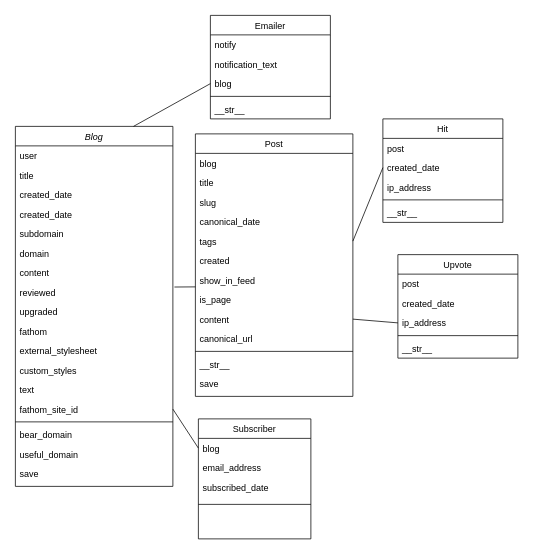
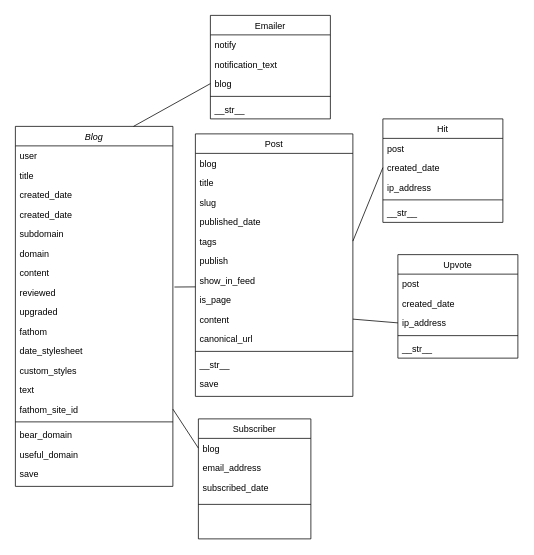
  <mxCell id="0" />
  <mxCell id="1" parent="0" />
  <mxCell id="2" value="Blog" style="swimlane;fontStyle=2;align=center;verticalAlign=top;childLayout=stackLayout;horizontal=1;startSize=26;horizontalStack=0;resizeParent=1;resizeLast=0;collapsible=1;marginBottom=0;rounded=0;shadow=0;strokeWidth=1;" parent="1" vertex="1"><mxGeometry x="20" y="168" width="210" height="480" as="geometry"><mxRectangle x="230" y="-20" width="160" height="26" as="alternateBounds" /></mxGeometry></mxCell>
  <mxCell id="3" value="user" style="text;align=left;verticalAlign=top;spacingLeft=4;spacingRight=4;overflow=hidden;rotatable=0;points=[[0,0.5],[1,0.5]];portConstraint=eastwest;" parent="2" vertex="1"><mxGeometry y="26" width="210" height="26" as="geometry" /></mxCell>
  <mxCell id="4" value="title" style="text;align=left;verticalAlign=top;spacingLeft=4;spacingRight=4;overflow=hidden;rotatable=0;points=[[0,0.5],[1,0.5]];portConstraint=eastwest;rounded=0;shadow=0;html=0;" parent="2" vertex="1"><mxGeometry y="52" width="210" height="26" as="geometry" /></mxCell>
  <mxCell id="5" value="created_date&#10;" style="text;align=left;verticalAlign=top;spacingLeft=4;spacingRight=4;overflow=hidden;rotatable=0;points=[[0,0.5],[1,0.5]];portConstraint=eastwest;rounded=0;shadow=0;html=0;" parent="2" vertex="1"><mxGeometry y="78" width="210" height="26" as="geometry" /></mxCell>
  <mxCell id="6" value="created_date&#10;" style="text;align=left;verticalAlign=top;spacingLeft=4;spacingRight=4;overflow=hidden;rotatable=0;points=[[0,0.5],[1,0.5]];portConstraint=eastwest;rounded=0;shadow=0;html=0;" parent="2" vertex="1"><mxGeometry y="104" width="210" height="26" as="geometry" /></mxCell>
  <mxCell id="7" value="subdomain" style="text;align=left;verticalAlign=top;spacingLeft=4;spacingRight=4;overflow=hidden;rotatable=0;points=[[0,0.5],[1,0.5]];portConstraint=eastwest;rounded=0;shadow=0;html=0;" parent="2" vertex="1"><mxGeometry y="130" width="210" height="26" as="geometry" /></mxCell>
  <mxCell id="8" value="domain" style="text;align=left;verticalAlign=top;spacingLeft=4;spacingRight=4;overflow=hidden;rotatable=0;points=[[0,0.5],[1,0.5]];portConstraint=eastwest;rounded=0;shadow=0;html=0;" parent="2" vertex="1"><mxGeometry y="156" width="210" height="26" as="geometry" /></mxCell>
  <mxCell id="9" value="content" style="text;align=left;verticalAlign=top;spacingLeft=4;spacingRight=4;overflow=hidden;rotatable=0;points=[[0,0.5],[1,0.5]];portConstraint=eastwest;rounded=0;shadow=0;html=0;" parent="2" vertex="1"><mxGeometry y="182" width="210" height="26" as="geometry" /></mxCell>
  <mxCell id="10" value="reviewed" style="text;align=left;verticalAlign=top;spacingLeft=4;spacingRight=4;overflow=hidden;rotatable=0;points=[[0,0.5],[1,0.5]];portConstraint=eastwest;rounded=0;shadow=0;html=0;" parent="2" vertex="1"><mxGeometry y="208" width="210" height="26" as="geometry" /></mxCell>
  <mxCell id="11" value="upgraded" style="text;align=left;verticalAlign=top;spacingLeft=4;spacingRight=4;overflow=hidden;rotatable=0;points=[[0,0.5],[1,0.5]];portConstraint=eastwest;rounded=0;shadow=0;html=0;" parent="2" vertex="1"><mxGeometry y="234" width="210" height="26" as="geometry" /></mxCell>
  <mxCell id="12" value="fathom" style="text;align=left;verticalAlign=top;spacingLeft=4;spacingRight=4;overflow=hidden;rotatable=0;points=[[0,0.5],[1,0.5]];portConstraint=eastwest;rounded=0;shadow=0;html=0;" parent="2" vertex="1"><mxGeometry y="260" width="210" height="26" as="geometry" /></mxCell>
- <mxCell id="13" value="external_stylesheet" style="text;align=left;verticalAlign=top;spacingLeft=4;spacingRight=4;overflow=hidden;rotatable=0;points=[[0,0.5],[1,0.5]];portConstraint=eastwest;rounded=0;shadow=0;html=0;" parent="2" vertex="1"><mxGeometry y="286" width="210" height="26" as="geometry" /></mxCell>
+ <mxCell id="13" value="date_stylesheet" style="text;align=left;verticalAlign=top;spacingLeft=4;spacingRight=4;overflow=hidden;rotatable=0;points=[[0,0.5],[1,0.5]];portConstraint=eastwest;rounded=0;shadow=0;html=0;" parent="2" vertex="1"><mxGeometry y="286" width="210" height="26" as="geometry" /></mxCell>
  <mxCell id="14" value="custom_styles" style="text;align=left;verticalAlign=top;spacingLeft=4;spacingRight=4;overflow=hidden;rotatable=0;points=[[0,0.5],[1,0.5]];portConstraint=eastwest;rounded=0;shadow=0;html=0;" parent="2" vertex="1"><mxGeometry y="312" width="210" height="26" as="geometry" /></mxCell>
  <mxCell id="15" value="text" style="text;align=left;verticalAlign=top;spacingLeft=4;spacingRight=4;overflow=hidden;rotatable=0;points=[[0,0.5],[1,0.5]];portConstraint=eastwest;rounded=0;shadow=0;html=0;" parent="2" vertex="1"><mxGeometry y="338" width="210" height="26" as="geometry" /></mxCell>
  <mxCell id="16" value="fathom_site_id" style="text;align=left;verticalAlign=top;spacingLeft=4;spacingRight=4;overflow=hidden;rotatable=0;points=[[0,0.5],[1,0.5]];portConstraint=eastwest;rounded=0;shadow=0;html=0;" parent="2" vertex="1"><mxGeometry y="364" width="210" height="26" as="geometry" /></mxCell>
  <mxCell id="17" value="" style="line;html=1;strokeWidth=1;align=left;verticalAlign=middle;spacingTop=-1;spacingLeft=3;spacingRight=3;rotatable=0;labelPosition=right;points=[];portConstraint=eastwest;" parent="2" vertex="1"><mxGeometry y="390" width="210" height="8" as="geometry" /></mxCell>
  <mxCell id="18" value="bear_domain" style="text;align=left;verticalAlign=top;spacingLeft=4;spacingRight=4;overflow=hidden;rotatable=0;points=[[0,0.5],[1,0.5]];portConstraint=eastwest;rounded=0;shadow=0;html=0;" parent="2" vertex="1"><mxGeometry y="398" width="210" height="26" as="geometry" /></mxCell>
  <mxCell id="19" value="useful_domain" style="text;align=left;verticalAlign=top;spacingLeft=4;spacingRight=4;overflow=hidden;rotatable=0;points=[[0,0.5],[1,0.5]];portConstraint=eastwest;rounded=0;shadow=0;html=0;" parent="2" vertex="1"><mxGeometry y="424" width="210" height="26" as="geometry" /></mxCell>
  <mxCell id="20" value="save" style="text;align=left;verticalAlign=top;spacingLeft=4;spacingRight=4;overflow=hidden;rotatable=0;points=[[0,0.5],[1,0.5]];portConstraint=eastwest;rounded=0;shadow=0;html=0;" parent="2" vertex="1"><mxGeometry y="450" width="210" height="26" as="geometry" /></mxCell>
  <mxCell id="21" value="Emailer" style="swimlane;fontStyle=0;align=center;verticalAlign=top;childLayout=stackLayout;horizontal=1;startSize=26;horizontalStack=0;resizeParent=1;resizeLast=0;collapsible=1;marginBottom=0;rounded=0;shadow=0;strokeWidth=1;" parent="1" vertex="1"><mxGeometry x="280" y="20" width="160" height="138" as="geometry"><mxRectangle x="550" y="140" width="160" height="26" as="alternateBounds" /></mxGeometry></mxCell>
  <mxCell id="22" value="notify" style="text;align=left;verticalAlign=top;spacingLeft=4;spacingRight=4;overflow=hidden;rotatable=0;points=[[0,0.5],[1,0.5]];portConstraint=eastwest;" parent="21" vertex="1"><mxGeometry y="26" width="160" height="26" as="geometry" /></mxCell>
  <mxCell id="23" value="notification_text" style="text;align=left;verticalAlign=top;spacingLeft=4;spacingRight=4;overflow=hidden;rotatable=0;points=[[0,0.5],[1,0.5]];portConstraint=eastwest;rounded=0;shadow=0;html=0;" parent="21" vertex="1"><mxGeometry y="52" width="160" height="26" as="geometry" /></mxCell>
  <mxCell id="24" value="blog" style="text;align=left;verticalAlign=top;spacingLeft=4;spacingRight=4;overflow=hidden;rotatable=0;points=[[0,0.5],[1,0.5]];portConstraint=eastwest;rounded=0;shadow=0;html=0;" parent="21" vertex="1"><mxGeometry y="78" width="160" height="26" as="geometry" /></mxCell>
  <mxCell id="25" value="" style="line;html=1;strokeWidth=1;align=left;verticalAlign=middle;spacingTop=-1;spacingLeft=3;spacingRight=3;rotatable=0;labelPosition=right;points=[];portConstraint=eastwest;" parent="21" vertex="1"><mxGeometry y="104" width="160" height="8" as="geometry" /></mxCell>
  <mxCell id="26" value="__str__" style="text;align=left;verticalAlign=top;spacingLeft=4;spacingRight=4;overflow=hidden;rotatable=0;points=[[0,0.5],[1,0.5]];portConstraint=eastwest;rounded=0;shadow=0;html=0;" parent="21" vertex="1"><mxGeometry y="112" width="160" height="26" as="geometry" /></mxCell>
  <mxCell id="27" value="Subscriber" style="swimlane;fontStyle=0;align=center;verticalAlign=top;childLayout=stackLayout;horizontal=1;startSize=26;horizontalStack=0;resizeParent=1;resizeLast=0;collapsible=1;marginBottom=0;rounded=0;shadow=0;strokeWidth=1;" parent="1" vertex="1"><mxGeometry x="264" y="558" width="150" height="160" as="geometry"><mxRectangle x="550" y="140" width="160" height="26" as="alternateBounds" /></mxGeometry></mxCell>
  <mxCell id="28" value="blog" style="text;align=left;verticalAlign=top;spacingLeft=4;spacingRight=4;overflow=hidden;rotatable=0;points=[[0,0.5],[1,0.5]];portConstraint=eastwest;" parent="27" vertex="1"><mxGeometry y="26" width="150" height="26" as="geometry" /></mxCell>
  <mxCell id="29" value="email_address" style="text;align=left;verticalAlign=top;spacingLeft=4;spacingRight=4;overflow=hidden;rotatable=0;points=[[0,0.5],[1,0.5]];portConstraint=eastwest;rounded=0;shadow=0;html=0;" parent="27" vertex="1"><mxGeometry y="52" width="150" height="26" as="geometry" /></mxCell>
  <mxCell id="30" value="subscribed_date" style="text;align=left;verticalAlign=top;spacingLeft=4;spacingRight=4;overflow=hidden;rotatable=0;points=[[0,0.5],[1,0.5]];portConstraint=eastwest;rounded=0;shadow=0;html=0;" parent="27" vertex="1"><mxGeometry y="78" width="150" height="32" as="geometry" /></mxCell>
  <mxCell id="31" value="" style="line;html=1;strokeWidth=1;align=left;verticalAlign=middle;spacingTop=-1;spacingLeft=3;spacingRight=3;rotatable=0;labelPosition=right;points=[];portConstraint=eastwest;" parent="27" vertex="1"><mxGeometry y="110" width="150" height="8" as="geometry" /></mxCell>
  <mxCell id="32" value="Post" style="swimlane;fontStyle=0;align=center;verticalAlign=top;childLayout=stackLayout;horizontal=1;startSize=26;horizontalStack=0;resizeParent=1;resizeLast=0;collapsible=1;marginBottom=0;rounded=0;shadow=0;strokeWidth=1;" parent="1" vertex="1"><mxGeometry x="260" y="178" width="210" height="350" as="geometry"><mxRectangle x="550" y="140" width="160" height="26" as="alternateBounds" /></mxGeometry></mxCell>
  <mxCell id="33" value="blog" style="text;align=left;verticalAlign=top;spacingLeft=4;spacingRight=4;overflow=hidden;rotatable=0;points=[[0,0.5],[1,0.5]];portConstraint=eastwest;" parent="32" vertex="1"><mxGeometry y="26" width="210" height="26" as="geometry" /></mxCell>
  <mxCell id="34" value="title" style="text;align=left;verticalAlign=top;spacingLeft=4;spacingRight=4;overflow=hidden;rotatable=0;points=[[0,0.5],[1,0.5]];portConstraint=eastwest;rounded=0;shadow=0;html=0;" parent="32" vertex="1"><mxGeometry y="52" width="210" height="26" as="geometry" /></mxCell>
  <mxCell id="35" value="slug" style="text;align=left;verticalAlign=top;spacingLeft=4;spacingRight=4;overflow=hidden;rotatable=0;points=[[0,0.5],[1,0.5]];portConstraint=eastwest;rounded=0;shadow=0;html=0;" parent="32" vertex="1"><mxGeometry y="78" width="210" height="26" as="geometry" /></mxCell>
- <mxCell id="36" value="canonical_date" style="text;align=left;verticalAlign=top;spacingLeft=4;spacingRight=4;overflow=hidden;rotatable=0;points=[[0,0.5],[1,0.5]];portConstraint=eastwest;rounded=0;shadow=0;html=0;" parent="32" vertex="1"><mxGeometry y="104" width="210" height="26" as="geometry" /></mxCell>
+ <mxCell id="36" value="published_date" style="text;align=left;verticalAlign=top;spacingLeft=4;spacingRight=4;overflow=hidden;rotatable=0;points=[[0,0.5],[1,0.5]];portConstraint=eastwest;rounded=0;shadow=0;html=0;" parent="32" vertex="1"><mxGeometry y="104" width="210" height="26" as="geometry" /></mxCell>
  <mxCell id="37" value="tags" style="text;align=left;verticalAlign=top;spacingLeft=4;spacingRight=4;overflow=hidden;rotatable=0;points=[[0,0.5],[1,0.5]];portConstraint=eastwest;rounded=0;shadow=0;html=0;" parent="32" vertex="1"><mxGeometry y="130" width="210" height="26" as="geometry" /></mxCell>
- <mxCell id="38" value="created" style="text;align=left;verticalAlign=top;spacingLeft=4;spacingRight=4;overflow=hidden;rotatable=0;points=[[0,0.5],[1,0.5]];portConstraint=eastwest;rounded=0;shadow=0;html=0;" parent="32" vertex="1"><mxGeometry y="156" width="210" height="26" as="geometry" /></mxCell>
+ <mxCell id="38" value="publish" style="text;align=left;verticalAlign=top;spacingLeft=4;spacingRight=4;overflow=hidden;rotatable=0;points=[[0,0.5],[1,0.5]];portConstraint=eastwest;rounded=0;shadow=0;html=0;" parent="32" vertex="1"><mxGeometry y="156" width="210" height="26" as="geometry" /></mxCell>
  <mxCell id="39" value="show_in_feed" style="text;align=left;verticalAlign=top;spacingLeft=4;spacingRight=4;overflow=hidden;rotatable=0;points=[[0,0.5],[1,0.5]];portConstraint=eastwest;rounded=0;shadow=0;html=0;" parent="32" vertex="1"><mxGeometry y="182" width="210" height="26" as="geometry" /></mxCell>
  <mxCell id="40" value="is_page" style="text;align=left;verticalAlign=top;spacingLeft=4;spacingRight=4;overflow=hidden;rotatable=0;points=[[0,0.5],[1,0.5]];portConstraint=eastwest;rounded=0;shadow=0;html=0;" parent="32" vertex="1"><mxGeometry y="208" width="210" height="26" as="geometry" /></mxCell>
  <mxCell id="41" value="content" style="text;align=left;verticalAlign=top;spacingLeft=4;spacingRight=4;overflow=hidden;rotatable=0;points=[[0,0.5],[1,0.5]];portConstraint=eastwest;rounded=0;shadow=0;html=0;" parent="32" vertex="1"><mxGeometry y="234" width="210" height="26" as="geometry" /></mxCell>
  <mxCell id="42" value="canonical_url" style="text;align=left;verticalAlign=top;spacingLeft=4;spacingRight=4;overflow=hidden;rotatable=0;points=[[0,0.5],[1,0.5]];portConstraint=eastwest;rounded=0;shadow=0;html=0;" parent="32" vertex="1"><mxGeometry y="260" width="210" height="26" as="geometry" /></mxCell>
  <mxCell id="43" value="" style="line;html=1;strokeWidth=1;align=left;verticalAlign=middle;spacingTop=-1;spacingLeft=3;spacingRight=3;rotatable=0;labelPosition=right;points=[];portConstraint=eastwest;" parent="32" vertex="1"><mxGeometry y="286" width="210" height="8" as="geometry" /></mxCell>
  <mxCell id="44" value="__str__" style="text;align=left;verticalAlign=top;spacingLeft=4;spacingRight=4;overflow=hidden;rotatable=0;points=[[0,0.5],[1,0.5]];portConstraint=eastwest;rounded=0;shadow=0;html=0;" parent="32" vertex="1"><mxGeometry y="294" width="210" height="26" as="geometry" /></mxCell>
  <mxCell id="45" value="save" style="text;align=left;verticalAlign=top;spacingLeft=4;spacingRight=4;overflow=hidden;rotatable=0;points=[[0,0.5],[1,0.5]];portConstraint=eastwest;rounded=0;shadow=0;html=0;" parent="32" vertex="1"><mxGeometry y="320" width="210" height="26" as="geometry" /></mxCell>
  <mxCell id="46" value="Upvote" style="swimlane;fontStyle=0;align=center;verticalAlign=top;childLayout=stackLayout;horizontal=1;startSize=26;horizontalStack=0;resizeParent=1;resizeLast=0;collapsible=1;marginBottom=0;rounded=0;shadow=0;strokeWidth=1;" parent="1" vertex="1"><mxGeometry x="530" y="339" width="160" height="138" as="geometry"><mxRectangle x="550" y="140" width="160" height="26" as="alternateBounds" /></mxGeometry></mxCell>
  <mxCell id="47" value="post" style="text;align=left;verticalAlign=top;spacingLeft=4;spacingRight=4;overflow=hidden;rotatable=0;points=[[0,0.5],[1,0.5]];portConstraint=eastwest;" parent="46" vertex="1"><mxGeometry y="26" width="160" height="26" as="geometry" /></mxCell>
  <mxCell id="48" value="created_date" style="text;align=left;verticalAlign=top;spacingLeft=4;spacingRight=4;overflow=hidden;rotatable=0;points=[[0,0.5],[1,0.5]];portConstraint=eastwest;rounded=0;shadow=0;html=0;" parent="46" vertex="1"><mxGeometry y="52" width="160" height="26" as="geometry" /></mxCell>
  <mxCell id="49" value="ip_address" style="text;align=left;verticalAlign=top;spacingLeft=4;spacingRight=4;overflow=hidden;rotatable=0;points=[[0,0.5],[1,0.5]];portConstraint=eastwest;rounded=0;shadow=0;html=0;" parent="46" vertex="1"><mxGeometry y="78" width="160" height="26" as="geometry" /></mxCell>
  <mxCell id="50" value="" style="line;html=1;strokeWidth=1;align=left;verticalAlign=middle;spacingTop=-1;spacingLeft=3;spacingRight=3;rotatable=0;labelPosition=right;points=[];portConstraint=eastwest;" parent="46" vertex="1"><mxGeometry y="104" width="160" height="8" as="geometry" /></mxCell>
  <mxCell id="51" value="__str__" style="text;align=left;verticalAlign=top;spacingLeft=4;spacingRight=4;overflow=hidden;rotatable=0;points=[[0,0.5],[1,0.5]];portConstraint=eastwest;rounded=0;shadow=0;html=0;" parent="46" vertex="1"><mxGeometry y="112" width="160" height="26" as="geometry" /></mxCell>
  <mxCell id="52" value="Hit" style="swimlane;fontStyle=0;align=center;verticalAlign=top;childLayout=stackLayout;horizontal=1;startSize=26;horizontalStack=0;resizeParent=1;resizeLast=0;collapsible=1;marginBottom=0;rounded=0;shadow=0;strokeWidth=1;" parent="1" vertex="1"><mxGeometry x="510" y="158" width="160" height="138" as="geometry"><mxRectangle x="550" y="140" width="160" height="26" as="alternateBounds" /></mxGeometry></mxCell>
  <mxCell id="53" value="post" style="text;align=left;verticalAlign=top;spacingLeft=4;spacingRight=4;overflow=hidden;rotatable=0;points=[[0,0.5],[1,0.5]];portConstraint=eastwest;" parent="52" vertex="1"><mxGeometry y="26" width="160" height="26" as="geometry" /></mxCell>
  <mxCell id="54" value="created_date" style="text;align=left;verticalAlign=top;spacingLeft=4;spacingRight=4;overflow=hidden;rotatable=0;points=[[0,0.5],[1,0.5]];portConstraint=eastwest;rounded=0;shadow=0;html=0;" parent="52" vertex="1"><mxGeometry y="52" width="160" height="26" as="geometry" /></mxCell>
  <mxCell id="55" value="ip_address" style="text;align=left;verticalAlign=top;spacingLeft=4;spacingRight=4;overflow=hidden;rotatable=0;points=[[0,0.5],[1,0.5]];portConstraint=eastwest;rounded=0;shadow=0;html=0;" parent="52" vertex="1"><mxGeometry y="78" width="160" height="26" as="geometry" /></mxCell>
  <mxCell id="56" value="" style="line;html=1;strokeWidth=1;align=left;verticalAlign=middle;spacingTop=-1;spacingLeft=3;spacingRight=3;rotatable=0;labelPosition=right;points=[];portConstraint=eastwest;" parent="52" vertex="1"><mxGeometry y="104" width="160" height="8" as="geometry" /></mxCell>
  <mxCell id="57" value="__str__" style="text;align=left;verticalAlign=top;spacingLeft=4;spacingRight=4;overflow=hidden;rotatable=0;points=[[0,0.5],[1,0.5]];portConstraint=eastwest;rounded=0;shadow=0;html=0;" parent="52" vertex="1"><mxGeometry y="112" width="160" height="26" as="geometry" /></mxCell>
  <mxCell id="58" value="" style="endArrow=none;html=1;entryX=1.01;entryY=0.238;entryDx=0;entryDy=0;entryPerimeter=0;" parent="1" target="10" edge="1"><mxGeometry width="50" height="50" relative="1" as="geometry"><mxPoint x="260" y="382" as="sourcePoint" /><mxPoint x="500" y="428" as="targetPoint" /></mxGeometry></mxCell>
  <mxCell id="59" value="" style="endArrow=none;html=1;entryX=0;entryY=0.5;entryDx=0;entryDy=0;exitX=1;exitY=0.5;exitDx=0;exitDy=0;" parent="1" source="37" target="54" edge="1"><mxGeometry width="50" height="50" relative="1" as="geometry"><mxPoint x="450" y="478" as="sourcePoint" /><mxPoint x="500" y="428" as="targetPoint" /></mxGeometry></mxCell>
  <mxCell id="60" value="" style="endArrow=none;html=1;entryX=0;entryY=0.5;entryDx=0;entryDy=0;exitX=1;exitY=0.5;exitDx=0;exitDy=0;" parent="1" source="41" target="49" edge="1"><mxGeometry width="50" height="50" relative="1" as="geometry"><mxPoint x="450" y="478" as="sourcePoint" /><mxPoint x="500" y="428" as="targetPoint" /></mxGeometry></mxCell>
  <mxCell id="61" value="" style="endArrow=none;html=1;entryX=0;entryY=0.5;entryDx=0;entryDy=0;exitX=0.75;exitY=0;exitDx=0;exitDy=0;" parent="1" source="2" target="24" edge="1"><mxGeometry width="50" height="50" relative="1" as="geometry"><mxPoint x="450" y="358" as="sourcePoint" /><mxPoint x="500" y="308" as="targetPoint" /></mxGeometry></mxCell>
  <mxCell id="62" value="" style="endArrow=none;html=1;entryX=1;entryY=0.5;entryDx=0;entryDy=0;exitX=0;exitY=0.5;exitDx=0;exitDy=0;" parent="1" source="28" target="16" edge="1"><mxGeometry width="50" height="50" relative="1" as="geometry"><mxPoint x="450" y="598" as="sourcePoint" /><mxPoint x="500" y="548" as="targetPoint" /></mxGeometry></mxCell>
